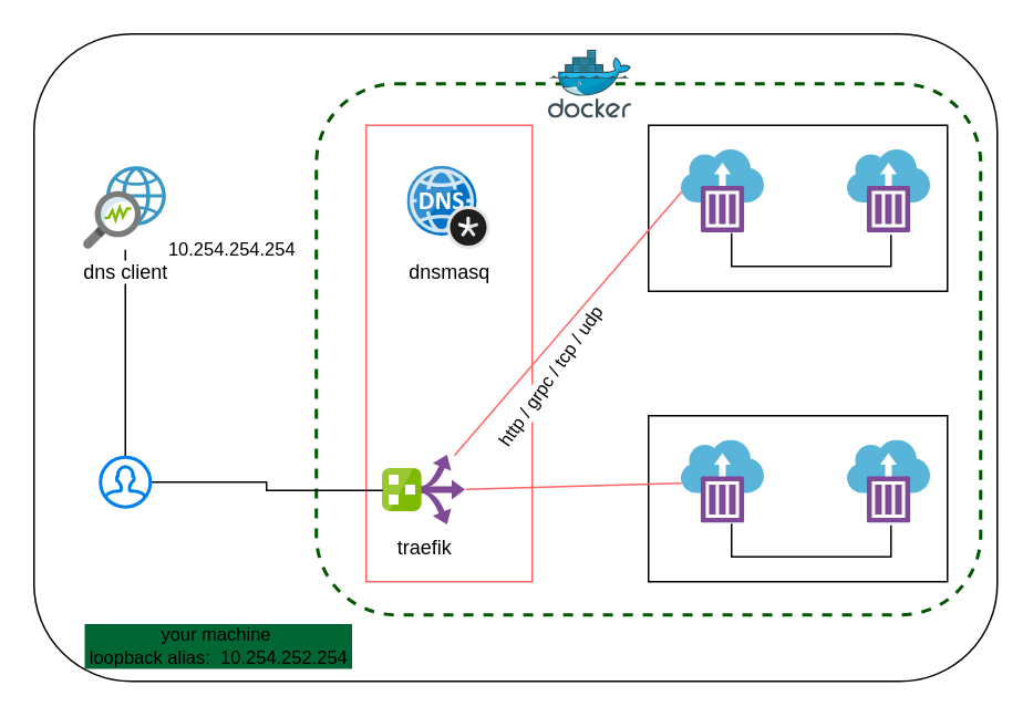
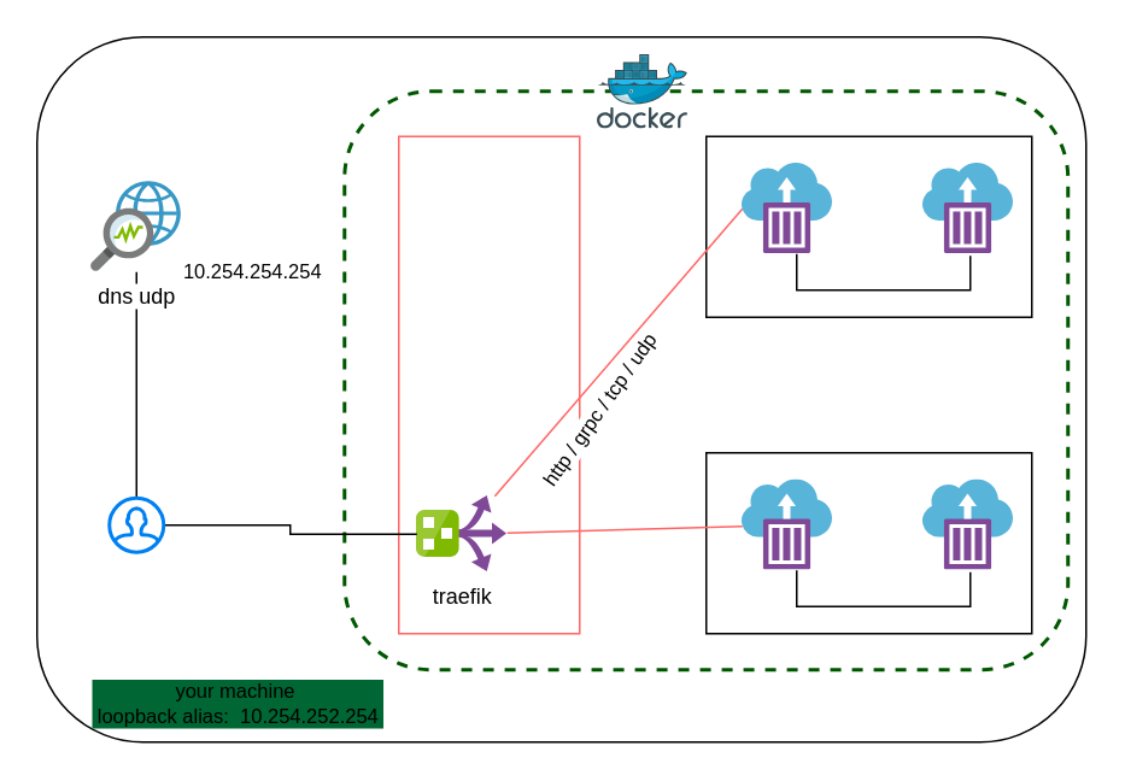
  <mxCell id="0" />
  <mxCell id="1" parent="0" />
  <mxCell id="2" value="" style="rounded=1;whiteSpace=wrap;html=1;" parent="1" vertex="1"><mxGeometry x="20" y="20" width="580" height="390" as="geometry" /></mxCell>
  <mxCell id="3" value="" style="rounded=1;whiteSpace=wrap;html=1;strokeColor=#005700;fontColor=#ffffff;fillColor=none;dashed=1;strokeWidth=2;" parent="1" vertex="1"><mxGeometry x="190" y="50" width="400" height="320" as="geometry" /></mxCell>
  <mxCell id="4" value="" style="rounded=0;whiteSpace=wrap;html=1;" parent="1" vertex="1"><mxGeometry x="390" y="75" width="180" height="100" as="geometry" /></mxCell>
  <mxCell id="5" value="" style="rounded=0;whiteSpace=wrap;html=1;fillColor=none;strokeColor=#FF6666;strokeWidth=1;" parent="1" vertex="1"><mxGeometry x="220" y="75" width="100" height="275" as="geometry" /></mxCell>
  <mxCell id="6" style="edgeStyle=none;rounded=0;orthogonalLoop=1;jettySize=auto;html=1;entryX=0;entryY=0.5;entryDx=0;entryDy=0;entryPerimeter=0;endArrow=none;endFill=0;strokeWidth=1;fillColor=#d80073;strokeColor=#FF6666;" parent="1" source="8" target="17" edge="1"><mxGeometry relative="1" as="geometry" /></mxCell>
  <mxCell id="7" value="http / grpc / tcp / udp" style="edgeLabel;html=1;align=center;verticalAlign=middle;resizable=0;points=[];rotation=-55;" parent="6" vertex="1" connectable="0"><mxGeometry x="-0.195" y="-3" relative="1" as="geometry"><mxPoint y="14.51" as="offset" /></mxGeometry></mxCell>
  <mxCell id="8" value="traefik" style="aspect=fixed;html=1;points=[];align=center;image;fontSize=12;image=img/lib/mscae/Route_Filter.svg;" parent="1" vertex="1"><mxGeometry x="230" y="274" width="50" height="42" as="geometry" /></mxCell>
  <mxCell id="9" style="edgeStyle=orthogonalEdgeStyle;rounded=0;orthogonalLoop=1;jettySize=auto;html=1;entryX=0.6;entryY=1;entryDx=0;entryDy=0;entryPerimeter=0;endArrow=none;endFill=0;exitX=0.52;exitY=1.02;exitDx=0;exitDy=0;exitPerimeter=0;" parent="1" source="10" target="17" edge="1"><mxGeometry relative="1" as="geometry" /></mxCell>
  <mxCell id="10" value="" style="aspect=fixed;html=1;points=[];align=center;image;fontSize=12;image=img/lib/mscae/Container_Instances.svg;" parent="1" vertex="1"><mxGeometry x="510" y="90" width="50" height="50" as="geometry" /></mxCell>
- <mxCell id="11" value="dnsmasq" style="aspect=fixed;html=1;points=[];align=center;image;fontSize=12;image=img/lib/mscae/DNS_Private_Zones.svg;" parent="1" vertex="1"><mxGeometry x="245" y="100" width="50" height="50" as="geometry" /></mxCell>
  <mxCell id="12" value="" style="edgeStyle=orthogonalEdgeStyle;rounded=0;orthogonalLoop=1;jettySize=auto;html=1;endArrow=none;endFill=0;" parent="1" source="13" target="16" edge="1"><mxGeometry relative="1" as="geometry" /></mxCell>
- <mxCell id="13" value="dns client" style="aspect=fixed;html=1;points=[];align=center;image;fontSize=12;image=img/lib/mscae/Network_watcher.svg;" parent="1" vertex="1"><mxGeometry x="50" y="100" width="50" height="50" as="geometry" /></mxCell>
+ <mxCell id="13" value="dns udp" style="aspect=fixed;html=1;points=[];align=center;image;fontSize=12;image=img/lib/mscae/Network_watcher.svg;" parent="1" vertex="1"><mxGeometry x="50" y="100" width="50" height="50" as="geometry" /></mxCell>
  <mxCell id="14" style="edgeStyle=orthogonalEdgeStyle;rounded=0;orthogonalLoop=1;jettySize=auto;html=1;endArrow=none;endFill=0;" parent="1" source="16" target="8" edge="1"><mxGeometry relative="1" as="geometry" /></mxCell>
  <mxCell id="15" value="10.254.254.254" style="edgeLabel;html=1;align=center;verticalAlign=middle;resizable=0;points=[];" parent="14" vertex="1" connectable="0"><mxGeometry x="-0.548" y="-1" relative="1" as="geometry"><mxPoint x="15" y="-142" as="offset" /></mxGeometry></mxCell>
  <mxCell id="16" value="" style="html=1;verticalLabelPosition=bottom;align=center;labelBackgroundColor=#ffffff;verticalAlign=top;strokeWidth=2;strokeColor=#0080F0;shadow=0;dashed=0;shape=mxgraph.ios7.icons.user;" parent="1" vertex="1"><mxGeometry x="60" y="275" width="30" height="30" as="geometry" /></mxCell>
  <mxCell id="17" value="" style="aspect=fixed;html=1;points=[];align=center;image;fontSize=12;image=img/lib/mscae/Container_Instances.svg;" parent="1" vertex="1"><mxGeometry x="410" y="90" width="50" height="50" as="geometry" /></mxCell>
  <mxCell id="18" value="" style="rounded=0;whiteSpace=wrap;html=1;" parent="1" vertex="1"><mxGeometry x="390" y="250" width="180" height="100" as="geometry" /></mxCell>
  <mxCell id="19" style="edgeStyle=orthogonalEdgeStyle;rounded=0;orthogonalLoop=1;jettySize=auto;html=1;entryX=0.6;entryY=1;entryDx=0;entryDy=0;entryPerimeter=0;endArrow=none;endFill=0;exitX=0.52;exitY=1.02;exitDx=0;exitDy=0;exitPerimeter=0;" parent="1" source="20" target="21" edge="1"><mxGeometry relative="1" as="geometry" /></mxCell>
  <mxCell id="20" value="" style="aspect=fixed;html=1;points=[];align=center;image;fontSize=12;image=img/lib/mscae/Container_Instances.svg;" parent="1" vertex="1"><mxGeometry x="510" y="265" width="50" height="50" as="geometry" /></mxCell>
  <mxCell id="21" value="" style="aspect=fixed;html=1;points=[];align=center;image;fontSize=12;image=img/lib/mscae/Container_Instances.svg;" parent="1" vertex="1"><mxGeometry x="410" y="265" width="50" height="50" as="geometry" /></mxCell>
  <mxCell id="22" style="edgeStyle=none;rounded=0;orthogonalLoop=1;jettySize=auto;html=1;endArrow=none;endFill=0;fillColor=#d80073;strokeColor=#FF6666;" parent="1" source="8" target="21" edge="1"><mxGeometry relative="1" as="geometry" /></mxCell>
  <mxCell id="23" value="your machine&amp;nbsp;&lt;br&gt;&amp;nbsp;loopback alias:&amp;nbsp; 10.254.252.254&amp;nbsp;" style="edgeLabel;html=1;align=center;verticalAlign=middle;resizable=0;points=[];labelBackgroundColor=#006633;" parent="1" vertex="1" connectable="0"><mxGeometry x="130" y="388" as="geometry" /></mxCell>
  <mxCell id="24" value="" style="aspect=fixed;html=1;points=[];align=center;image;fontSize=12;image=img/lib/mscae/Docker.svg;dashed=1;labelBackgroundColor=#006633;strokeColor=#FF6666;strokeWidth=2;fillColor=none;" parent="1" vertex="1"><mxGeometry x="330" y="30" width="50" height="41" as="geometry" /></mxCell>
